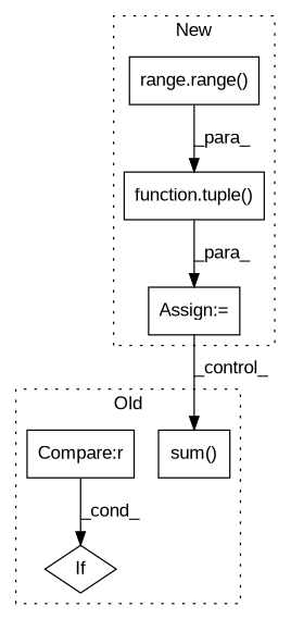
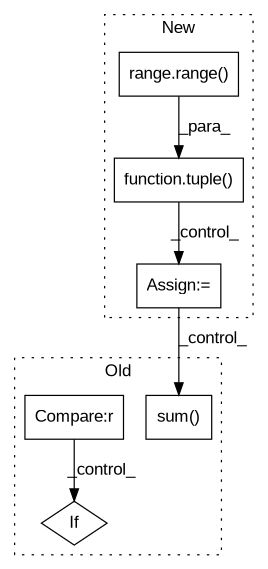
  digraph {
    fontname="Liberation Sans"
    node [a=75 fontname="Liberation Sans" l=3 shape=box]
    edge [fontname="Liberation Sans"]
    n1 [l=41 label="sum()" s=13525]
    n2 [a=96 label=If s=13310 shape=diamond]
    n3 [a=40 l=12 label="Compare:r" s=13313]
    n4 [l="6,1" label="function.tuple()" s="14361,14381"]
    n5 [a=68 label="Assign:=" s=14358]
    n6 [l="6,1" label="range.range()" s="14367,14380"]
    subgraph cluster_1 {
      label=Old
      style=dotted
      n1
      n2
      n3
    }
    subgraph cluster_2 {
      label=New
      style=dotted
      n4
      n5
      n6
    }
-   n3 -> n2 [label=_cond_]
-   n4 -> n5 [label=_para_]
+   n3 -> n2 [label=_control_]
+   n4 -> n5 [label=_control_]
    n5 -> n1 [label=_control_]
    n6 -> n4 [label=_para_]
  }
